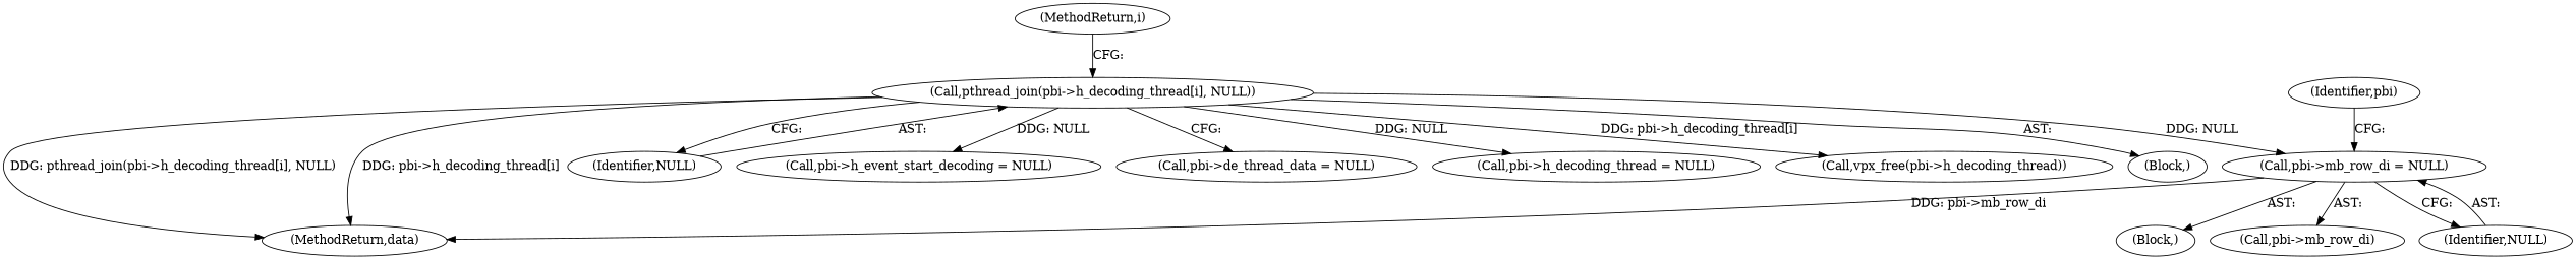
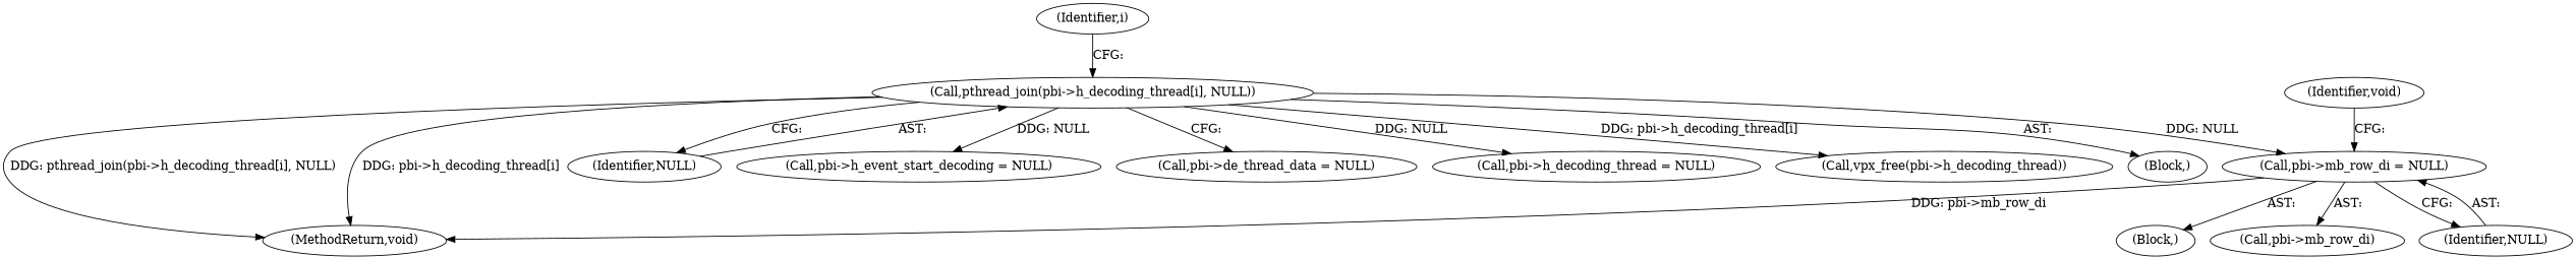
  digraph {
    n1 [label="(Call,pbi->mb_row_di = NULL)"]
    n2 [label="(Identifier,NULL)"]
-   n3 [label="(MethodReturn,data)"]
+   n3 [label="(MethodReturn,void)"]
    n4 [label="(Block,)"]
    n5 [label="(Call,pbi->mb_row_di)"]
    n6 [label="(Call,pthread_join(pbi->h_decoding_thread[i], NULL))"]
    n7 [label="(Identifier,NULL)"]
    n8 [label="(Call,pbi->h_event_start_decoding = NULL)"]
    n9 [label="(Call,pbi->de_thread_data = NULL)"]
    n10 [label="(Call,pbi->h_decoding_thread = NULL)"]
    n11 [label="(Call,vpx_free(pbi->h_decoding_thread))"]
    n12 [label="(Block,)"]
-   n13 [label="(Identifier,pbi)"]
-   n14 [label="(MethodReturn,i)"]
+   n13 [label="(Identifier,void)"]
+   n14 [label="(Identifier,i)"]
    n1 -> n2 [label="CFG: "]
    n1 -> n3 [label="DDG: pbi->mb_row_di"]
    n1 -> n4 [label="AST: "]
    n1 -> n5 [label="AST: "]
    n2 -> n1 [label="AST: "]
    n6 -> n1 [label="DDG: NULL"]
    n6 -> n3 [label="DDG: pthread_join(pbi->h_decoding_thread[i], NULL)"]
    n6 -> n3 [label="DDG: pbi->h_decoding_thread[i]"]
    n6 -> n7 [label="CFG: "]
    n6 -> n8 [label="DDG: NULL"]
    n6 -> n9 [label="CFG: "]
    n6 -> n10 [label="DDG: NULL"]
    n6 -> n11 [label="DDG: pbi->h_decoding_thread[i]"]
    n6 -> n12 [label="AST: "]
    n7 -> n6 [label="AST: "]
    n13 -> n1 [label="CFG: "]
    n14 -> n6 [label="CFG: "]
  }
